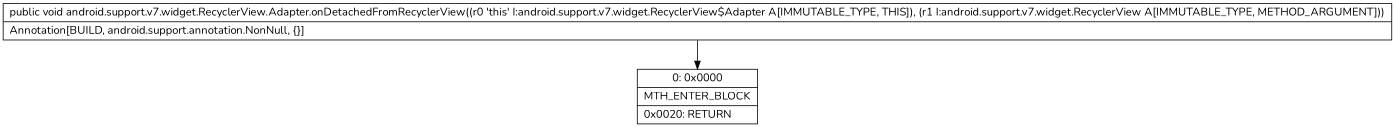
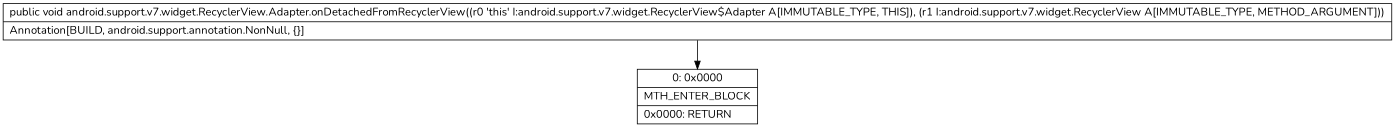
  digraph {
    fontname=Nunito
    node [shape=record fontname=Nunito]
-   n1 [label="{0\:\ 0x0000|MTH_ENTER_BLOCK\l|0x0020: RETURN   \l}"]
+   n1 [label="{0\:\ 0x0000|MTH_ENTER_BLOCK\l|0x0000: RETURN   \l}"]
    n2 [label="{public void android.support.v7.widget.RecyclerView.Adapter.onDetachedFromRecyclerView((r0 'this' I:android.support.v7.widget.RecyclerView$Adapter A[IMMUTABLE_TYPE, THIS]), (r1 I:android.support.v7.widget.RecyclerView A[IMMUTABLE_TYPE, METHOD_ARGUMENT]))  | Annotation[BUILD, android.support.annotation.NonNull, \{\}]\l}"]
    n2 -> n1 [fontname=Nunito]
  }
